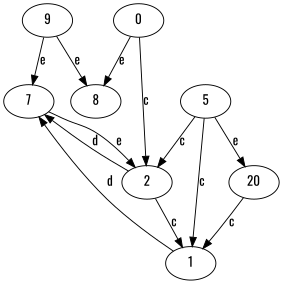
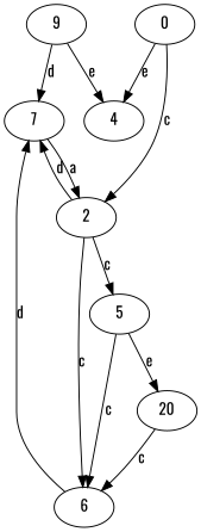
  strict digraph {
    fontname=Oswald
    node [fontname=Oswald]
    edge [fontname=Oswald]
    n1 [label=9]
    7
-   8
+   8 [label=4]
    2
    5
-   6 [label=1]
+   6
    n7 [label=20]
    0
-   n1 -> 7 [label=e]
+   n1 -> 7 [label=d]
    n1 -> 8 [label=e]
-   7 -> 2 [label=e]
+   7 -> 2 [label=a]
    2 -> 7 [label=d]
-   5 -> 2 [label=c]
+   2 -> 5 [label=c]
    2 -> 6 [label=c]
    5 -> 6 [label=c]
    5 -> n7 [label=e]
    6 -> 7 [label=d]
    n7 -> 6 [label=c]
    0 -> 8 [label=e]
    0 -> 2 [label=c]
  }
